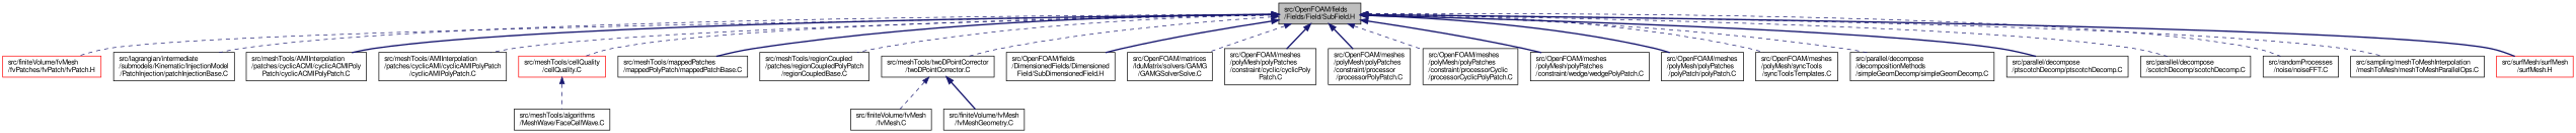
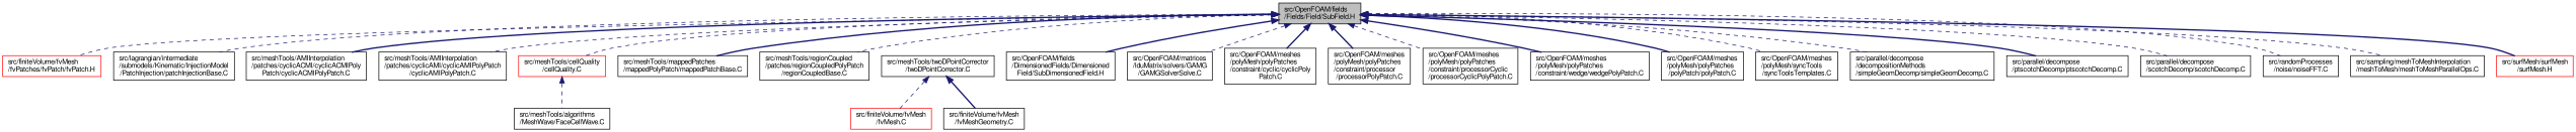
  digraph {
    node [color=black fontname=FreeSans fontsize=10 shape=record]
    edge [color=midnightblue dir=back fontname=FreeSans fontsize=10 labelfontname=FreeSans labelfontsize=10 style=dashed]
    n1 [fillcolor=grey75 fontcolor=black height=0.2 label="src/OpenFOAM/fields\l/Fields/Field/SubField.H" style=filled width=0.4]
    n2 [color=red height=0.2 label="src/finiteVolume/fvMesh\l/fvPatches/fvPatch/fvPatch.H" width=0.4]
    n3 [height=0.2 label="src/lagrangian/intermediate\l/submodels/Kinematic/InjectionModel\l/PatchInjection/patchInjectionBase.C" width=0.4]
    n4 [height=0.2 label="src/meshTools/AMIInterpolation\l/patches/cyclicACMI/cyclicACMIPoly\lPatch/cyclicACMIPolyPatch.C" width=0.4]
    n5 [height=0.2 label="src/meshTools/AMIInterpolation\l/patches/cyclicAMI/cyclicAMIPolyPatch\l/cyclicAMIPolyPatch.C" width=0.4]
    n6 [color=red height=0.2 label="src/meshTools/cellQuality\l/cellQuality.C" width=0.4]
    n7 [height=0.2 label="src/meshTools/mappedPatches\l/mappedPolyPatch/mappedPatchBase.C" width=0.4]
    n8 [height=0.2 label="src/meshTools/regionCoupled\l/patches/regionCoupledPolyPatch\l/regionCoupledBase.C" width=0.4]
    n9 [height=0.2 label="src/meshTools/twoDPointCorrector\l/twoDPointCorrector.C" width=0.4]
    n10 [height=0.2 label="src/OpenFOAM/fields\l/DimensionedFields/Dimensioned\lField/SubDimensionedField.H" width=0.4]
    n11 [height=0.2 label="src/OpenFOAM/matrices\l/lduMatrix/solvers/GAMG\l/GAMGSolverSolve.C" width=0.4]
    n12 [height=0.2 label="src/OpenFOAM/meshes\l/polyMesh/polyPatches\l/constraint/cyclic/cyclicPoly\lPatch.C" width=0.4]
    n13 [height=0.2 label="src/OpenFOAM/meshes\l/polyMesh/polyPatches\l/constraint/processor\l/processorPolyPatch.C" width=0.4]
    n14 [height=0.2 label="src/OpenFOAM/meshes\l/polyMesh/polyPatches\l/constraint/processorCyclic\l/processorCyclicPolyPatch.C" width=0.4]
    n15 [height=0.2 label="src/OpenFOAM/meshes\l/polyMesh/polyPatches\l/constraint/wedge/wedgePolyPatch.C" width=0.4]
    n16 [height=0.2 label="src/OpenFOAM/meshes\l/polyMesh/polyPatches\l/polyPatch/polyPatch.C" width=0.4]
    n17 [height=0.2 label="src/OpenFOAM/meshes\l/polyMesh/syncTools\l/syncToolsTemplates.C" width=0.4]
    n18 [height=0.2 label="src/parallel/decompose\l/decompositionMethods\l/simpleGeomDecomp/simpleGeomDecomp.C" width=0.4]
    n19 [height=0.2 label="src/parallel/decompose\l/ptscotchDecomp/ptscotchDecomp.C" width=0.4]
    n20 [height=0.2 label="src/parallel/decompose\l/scotchDecomp/scotchDecomp.C" width=0.4]
    n21 [height=0.2 label="src/randomProcesses\l/noise/noiseFFT.C" width=0.4]
    n22 [height=0.2 label="src/sampling/meshToMeshInterpolation\l/meshToMesh/meshToMeshParallelOps.C" width=0.4]
    n23 [color=red height=0.2 label="src/surfMesh/surfMesh\l/surfMesh.H" width=0.4]
-   n24 [height=0.2 label="src/finiteVolume/fvMesh\l/fvMesh.C" width=0.4]
+   n24 [color=red height=0.2 label="src/finiteVolume/fvMesh\l/fvMesh.C" width=0.4]
    n25 [height=0.2 label="src/finiteVolume/fvMesh\l/fvMeshGeometry.C" width=0.4]
    n26 [height=0.2 label="src/meshTools/algorithms\l/MeshWave/FaceCellWave.C" width=0.4]
    n1 -> n2
    n1 -> n3
    n1 -> n4 [style=bold]
    n1 -> n5
    n1 -> n6
    n1 -> n7 [style=bold]
    n1 -> n8
-   n1 -> n9
    n1 -> n10 [style=bold]
    n1 -> n11
    n1 -> n12 [style=bold]
    n1 -> n13 [style=bold]
    n1 -> n14
    n1 -> n15 [style=bold]
    n1 -> n16 [style=bold]
    n1 -> n17
    n1 -> n18
    n1 -> n19 [style=bold]
    n1 -> n20
    n1 -> n21
    n1 -> n22
    n1 -> n23 [style=bold]
    n6 -> n26
    n9 -> n24
    n9 -> n25 [style=bold]
  }
